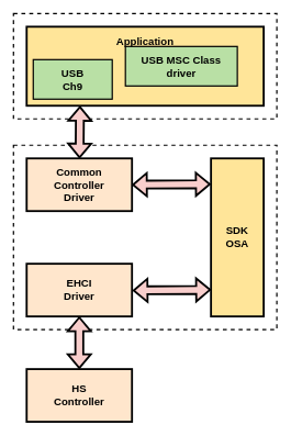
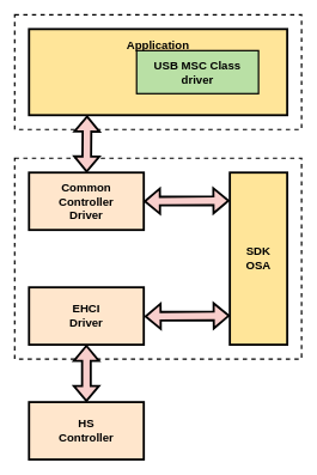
  <mxCell id="0" />
  <mxCell id="1" parent="0" />
  <mxCell id="2" value="" style="rounded=0;whiteSpace=wrap;html=1;dashed=1;strokeWidth=2;" vertex="1" parent="1"><mxGeometry x="20" y="20" width="400" height="160" as="geometry" /></mxCell>
  <mxCell id="3" value="" style="rounded=0;whiteSpace=wrap;html=1;dashed=1;strokeWidth=2;" vertex="1" parent="1"><mxGeometry x="20" y="220" width="400" height="280" as="geometry" /></mxCell>
  <mxCell id="4" value="&lt;span style=&quot;font-size: 16px;&quot;&gt;&lt;b&gt;EHCI&lt;/b&gt;&lt;/span&gt;&lt;div&gt;&lt;span style=&quot;font-size: 16px;&quot;&gt;&lt;b&gt;Driver&lt;/b&gt;&lt;/span&gt;&lt;/div&gt;" style="rounded=0;whiteSpace=wrap;html=1;strokeWidth=3;fillColor=#ffe6cc;strokeColor=#000000;" vertex="1" parent="1"><mxGeometry x="40" y="400" width="160" height="80" as="geometry" /></mxCell>
  <mxCell id="5" value="&lt;font style=&quot;font-size: 16px;&quot;&gt;&lt;b&gt;SDK&lt;/b&gt;&lt;/font&gt;&lt;div&gt;&lt;span style=&quot;font-size: 16px;&quot;&gt;&lt;b&gt;OSA&lt;/b&gt;&lt;/span&gt;&lt;/div&gt;" style="rounded=0;whiteSpace=wrap;html=1;strokeWidth=3;fillColor=#ffe599;strokeColor=#000000;" vertex="1" parent="1"><mxGeometry x="320" y="240" width="80" height="240" as="geometry" /></mxCell>
  <mxCell id="6" value="&lt;font style=&quot;font-size: 16px;&quot;&gt;&lt;b&gt;Common&lt;/b&gt;&lt;/font&gt;&lt;div&gt;&lt;font style=&quot;font-size: 16px;&quot;&gt;&lt;b&gt;Controller&lt;/b&gt;&lt;/font&gt;&lt;/div&gt;&lt;div&gt;&lt;font style=&quot;font-size: 16px;&quot;&gt;&lt;b&gt;Driver&lt;/b&gt;&lt;/font&gt;&lt;/div&gt;" style="rounded=0;whiteSpace=wrap;html=1;strokeWidth=3;fillColor=#ffe6cc;strokeColor=#000000;" vertex="1" parent="1"><mxGeometry x="40" y="240" width="160" height="80" as="geometry" /></mxCell>
  <mxCell id="7" value="&lt;font style=&quot;font-size: 16px;&quot;&gt;&lt;b&gt;Application&lt;/b&gt;&lt;/font&gt;&lt;div&gt;&lt;font style=&quot;font-size: 16px;&quot;&gt;&lt;b&gt;&lt;br&gt;&lt;/b&gt;&lt;/font&gt;&lt;/div&gt;&lt;div&gt;&lt;font style=&quot;font-size: 16px;&quot;&gt;&lt;b&gt;&lt;br&gt;&lt;/b&gt;&lt;/font&gt;&lt;/div&gt;&lt;div&gt;&lt;font style=&quot;font-size: 16px;&quot;&gt;&lt;b&gt;&lt;br&gt;&lt;/b&gt;&lt;/font&gt;&lt;/div&gt;&lt;div&gt;&lt;font style=&quot;font-size: 16px;&quot;&gt;&lt;b&gt;&lt;br&gt;&lt;/b&gt;&lt;/font&gt;&lt;/div&gt;" style="rounded=0;whiteSpace=wrap;html=1;strokeWidth=3;fillColor=#FFE599;" vertex="1" parent="1"><mxGeometry x="40" y="40" width="360" height="120" as="geometry" /></mxCell>
  <mxCell id="8" value="&lt;span style=&quot;font-size: 16px;&quot;&gt;&lt;b&gt;HS&lt;/b&gt;&lt;/span&gt;&lt;div&gt;&lt;span style=&quot;font-size: 16px;&quot;&gt;&lt;b&gt;Controller&lt;/b&gt;&lt;/span&gt;&lt;/div&gt;" style="rounded=0;whiteSpace=wrap;html=1;strokeWidth=3;fillColor=#ffe6cc;strokeColor=#000000;" vertex="1" parent="1"><mxGeometry x="40" y="560" width="160" height="80" as="geometry" /></mxCell>
  <mxCell id="9" value="" style="shape=flexArrow;endArrow=classic;startArrow=classic;html=1;rounded=0;strokeWidth=3;entryX=0.5;entryY=1;entryDx=0;entryDy=0;exitX=0.5;exitY=0;exitDx=0;exitDy=0;fillColor=#f8cecc;strokeColor=#000000;" edge="1" parent="1" source="8" target="4"><mxGeometry width="100" height="100" relative="1" as="geometry"><mxPoint x="150" y="620" as="sourcePoint" /><mxPoint x="250" y="520" as="targetPoint" /></mxGeometry></mxCell>
  <mxCell id="10" value="" style="shape=flexArrow;endArrow=classic;startArrow=classic;html=1;rounded=0;entryX=-0.005;entryY=0.163;entryDx=0;entryDy=0;entryPerimeter=0;exitX=1;exitY=0.5;exitDx=0;exitDy=0;strokeWidth=3;fillColor=#f8cecc;strokeColor=#000000;" edge="1" parent="1" source="6" target="5"><mxGeometry width="100" height="100" relative="1" as="geometry"><mxPoint x="150" y="290" as="sourcePoint" /><mxPoint x="250" y="190" as="targetPoint" /></mxGeometry></mxCell>
  <mxCell id="11" value="" style="shape=flexArrow;endArrow=classic;startArrow=classic;html=1;rounded=0;entryX=-0.01;entryY=0.139;entryDx=0;entryDy=0;entryPerimeter=0;exitX=1;exitY=0.5;exitDx=0;exitDy=0;strokeWidth=3;fillColor=#f8cecc;strokeColor=#000000;" edge="1" parent="1"><mxGeometry width="100" height="100" relative="1" as="geometry"><mxPoint x="201" y="440.5" as="sourcePoint" /><mxPoint x="320" y="439.5" as="targetPoint" /></mxGeometry></mxCell>
- <mxCell id="12" value="&lt;font style=&quot;font-size: 16px;&quot;&gt;&lt;b&gt;USB&lt;/b&gt;&lt;/font&gt;&lt;div&gt;&lt;font style=&quot;font-size: 16px;&quot;&gt;&lt;b&gt;Ch9&lt;/b&gt;&lt;/font&gt;&lt;/div&gt;" style="rounded=0;whiteSpace=wrap;html=1;strokeWidth=2;fillColor=#B9E0A5;" vertex="1" parent="1"><mxGeometry x="50" y="90" width="120" height="60" as="geometry" /></mxCell>
  <mxCell id="13" value="&lt;span style=&quot;font-size: 16px;&quot;&gt;&lt;b&gt;USB MSC Class driver&lt;/b&gt;&lt;/span&gt;" style="rounded=0;whiteSpace=wrap;html=1;strokeWidth=2;fillColor=#B9E0A5;strokeColor=#000000;" vertex="1" parent="1"><mxGeometry x="190" y="70" width="170" height="60" as="geometry" /></mxCell>
  <mxCell id="14" value="" style="shape=flexArrow;endArrow=classic;startArrow=classic;html=1;rounded=0;strokeWidth=3;entryX=0.225;entryY=1.003;entryDx=0;entryDy=0;entryPerimeter=0;fillColor=#f8cecc;strokeColor=#000000;" edge="1" parent="1" source="6" target="7"><mxGeometry width="100" height="100" relative="1" as="geometry"><mxPoint x="90" y="260" as="sourcePoint" /><mxPoint x="90" y="140" as="targetPoint" /></mxGeometry></mxCell>
